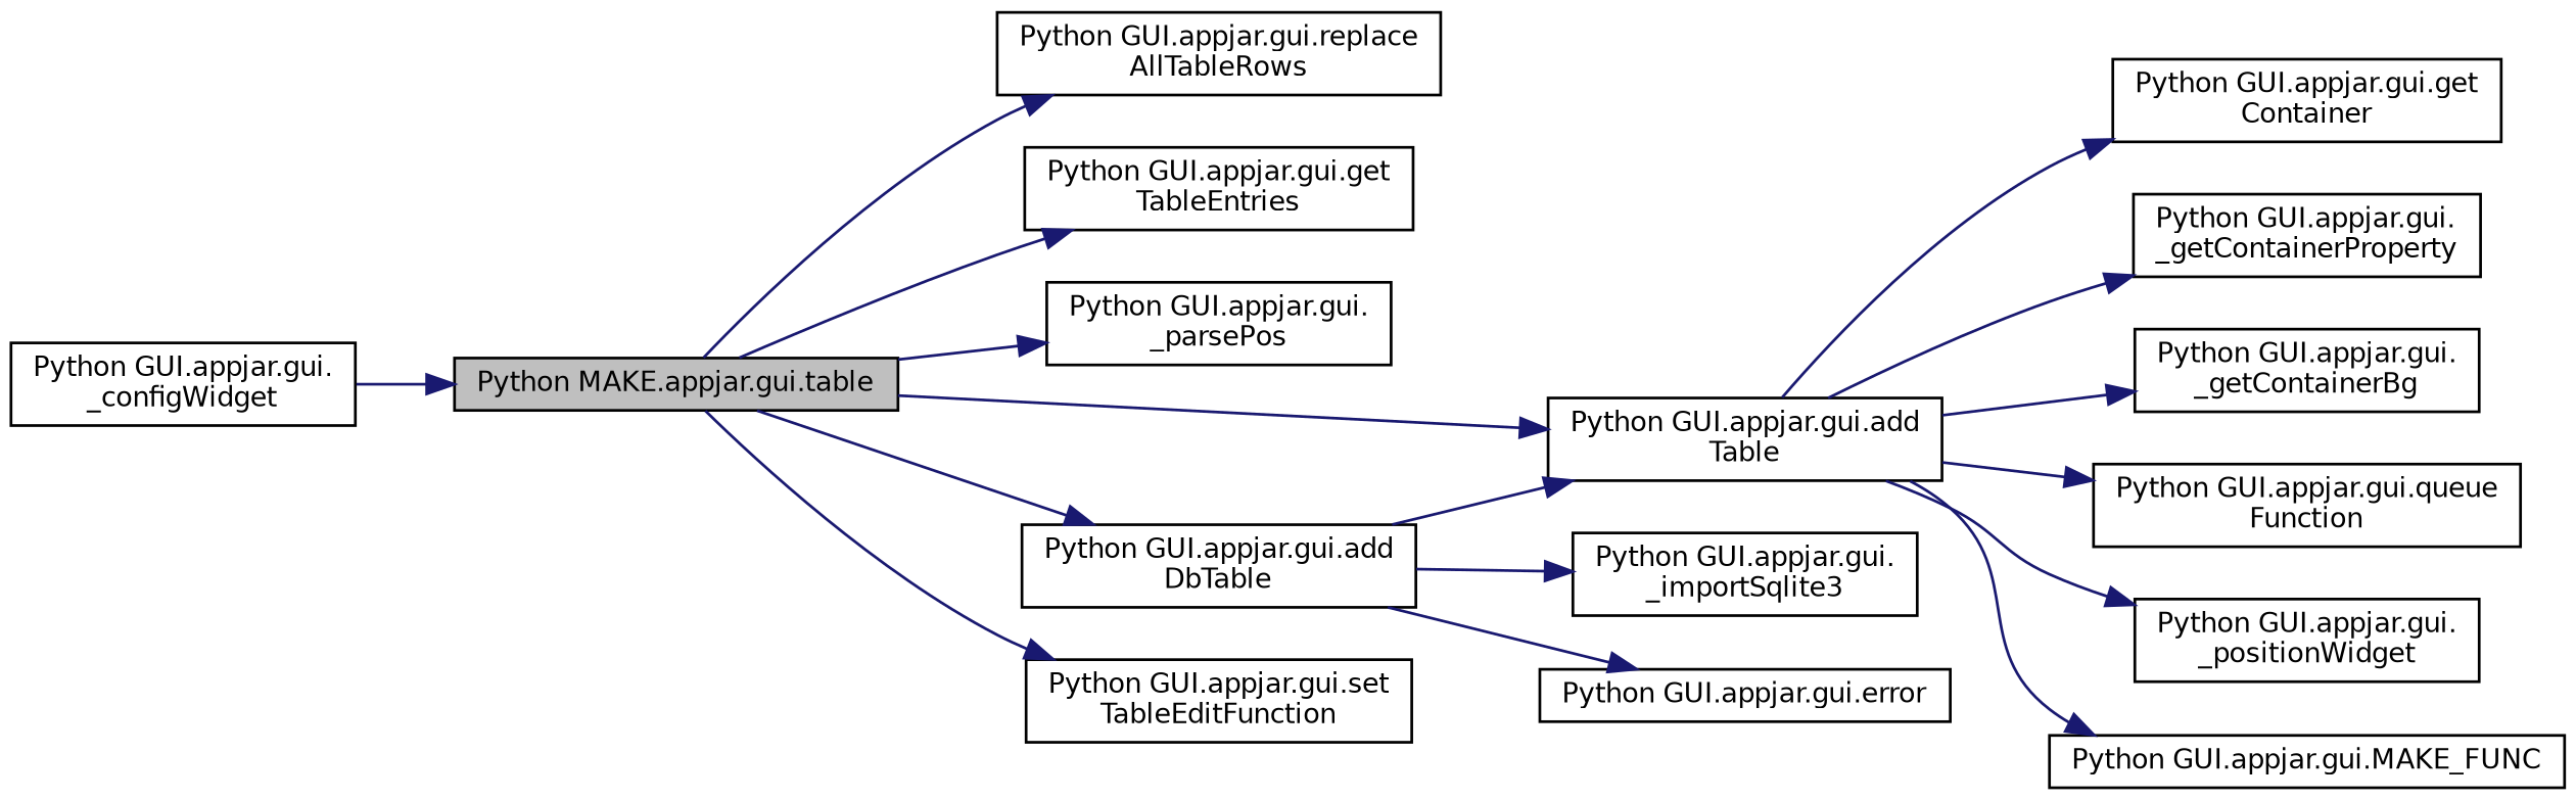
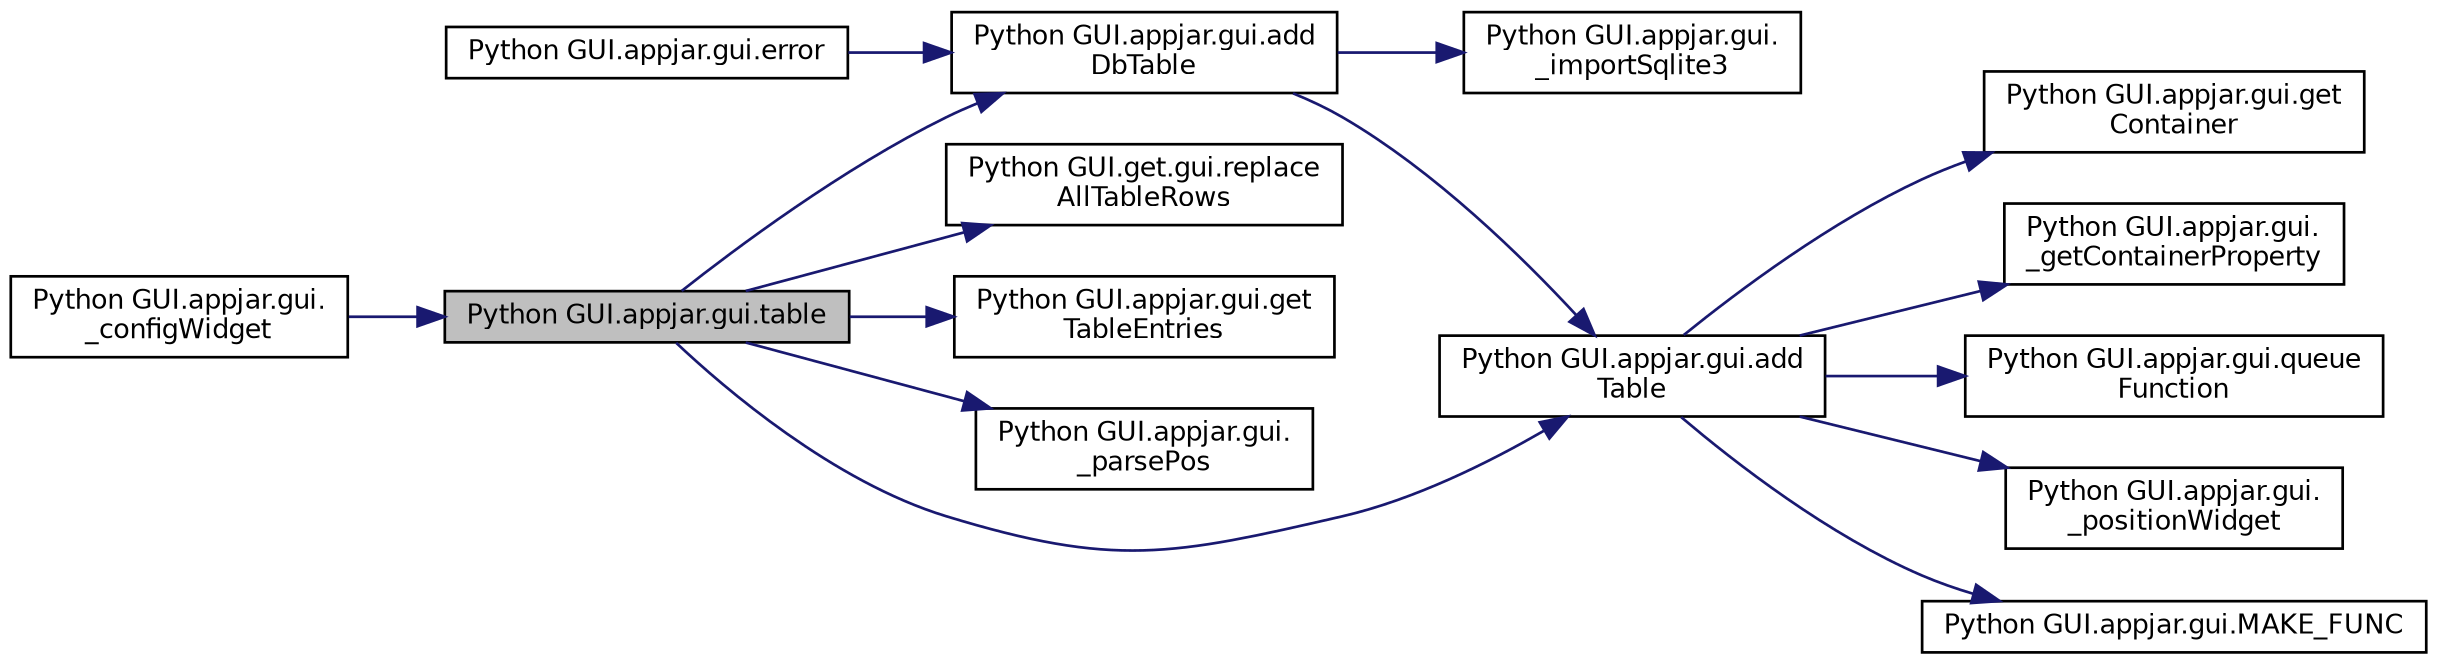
  digraph {
    rankdir=LR
    node [color=black fillcolor=white fontname=Helvetica fontsize=10 shape=record style=filled]
    edge [color=midnightblue fontname=Helvetica fontsize=10 labelfontname=Helvetica labelfontsize=10 style=solid]
-   n1 [fillcolor=grey75 fontcolor=black height=0.2 label="Python MAKE.appjar.gui.table" width=0.4]
-   n2 [height=0.2 label="Python GUI.appjar.gui.replace\lAllTableRows" width=0.4]
+   n1 [fillcolor=grey75 fontcolor=black height=0.2 label="Python GUI.appjar.gui.table" width=0.4]
+   n2 [height=0.2 label="Python GUI.get.gui.replace\lAllTableRows" width=0.4]
    n3 [height=0.2 label="Python GUI.appjar.gui.get\lTableEntries" width=0.4]
    n4 [height=0.2 label="Python GUI.appjar.gui.\l_parsePos" width=0.4]
    n5 [height=0.2 label="Python GUI.appjar.gui.add\lTable" width=0.4]
    n6 [height=0.2 label="Python GUI.appjar.gui.add\lDbTable" width=0.4]
-   n7 [height=0.2 label="Python GUI.appjar.gui.set\lTableEditFunction" width=0.4]
    n8 [height=0.2 label="Python GUI.appjar.gui.get\lContainer" width=0.4]
    n9 [height=0.2 label="Python GUI.appjar.gui.\l_getContainerProperty" width=0.4]
-   n10 [height=0.2 label="Python GUI.appjar.gui.\l_getContainerBg" width=0.4]
    n11 [height=0.2 label="Python GUI.appjar.gui.queue\lFunction" width=0.4]
    n12 [height=0.2 label="Python GUI.appjar.gui.\l_positionWidget" width=0.4]
    n13 [height=0.2 label="Python GUI.appjar.gui.MAKE_FUNC" width=0.4]
    n14 [height=0.2 label="Python GUI.appjar.gui.\l_importSqlite3" width=0.4]
    n15 [height=0.2 label="Python GUI.appjar.gui.error" width=0.4]
    n16 [height=0.2 label="Python GUI.appjar.gui.\l_configWidget" width=0.4]
    n1 -> n2
    n1 -> n3
    n1 -> n4
    n1 -> n5
    n1 -> n6
-   n1 -> n7
    n5 -> n8
    n5 -> n9
-   n5 -> n10
    n5 -> n11
    n5 -> n12
    n5 -> n13
    n6 -> n5
    n6 -> n14
-   n6 -> n15
+   n15 -> n6
    n16 -> n1
  }
